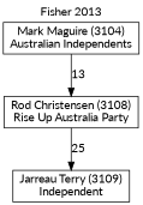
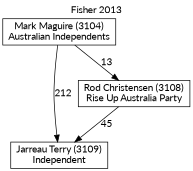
  digraph {
    fontname=Lato
    label="Fisher 2013"
    labelloc=t
    mclimit=10
    node [fontname=Lato shape=box]
    edge [fontname=Lato]
    n1 [label="Jarreau Terry (3109)\nIndependent"]
    n2 [label="Mark Maguire (3104)\nAustralian Independents"]
    n3 [label="Rod Christensen (3108)\nRise Up Australia Party"]
+   n2 -> n1 [label=212]
    n2 -> n3 [label=13]
-   n3 -> n1 [label=25]
+   n3 -> n1 [label=45]
  }
